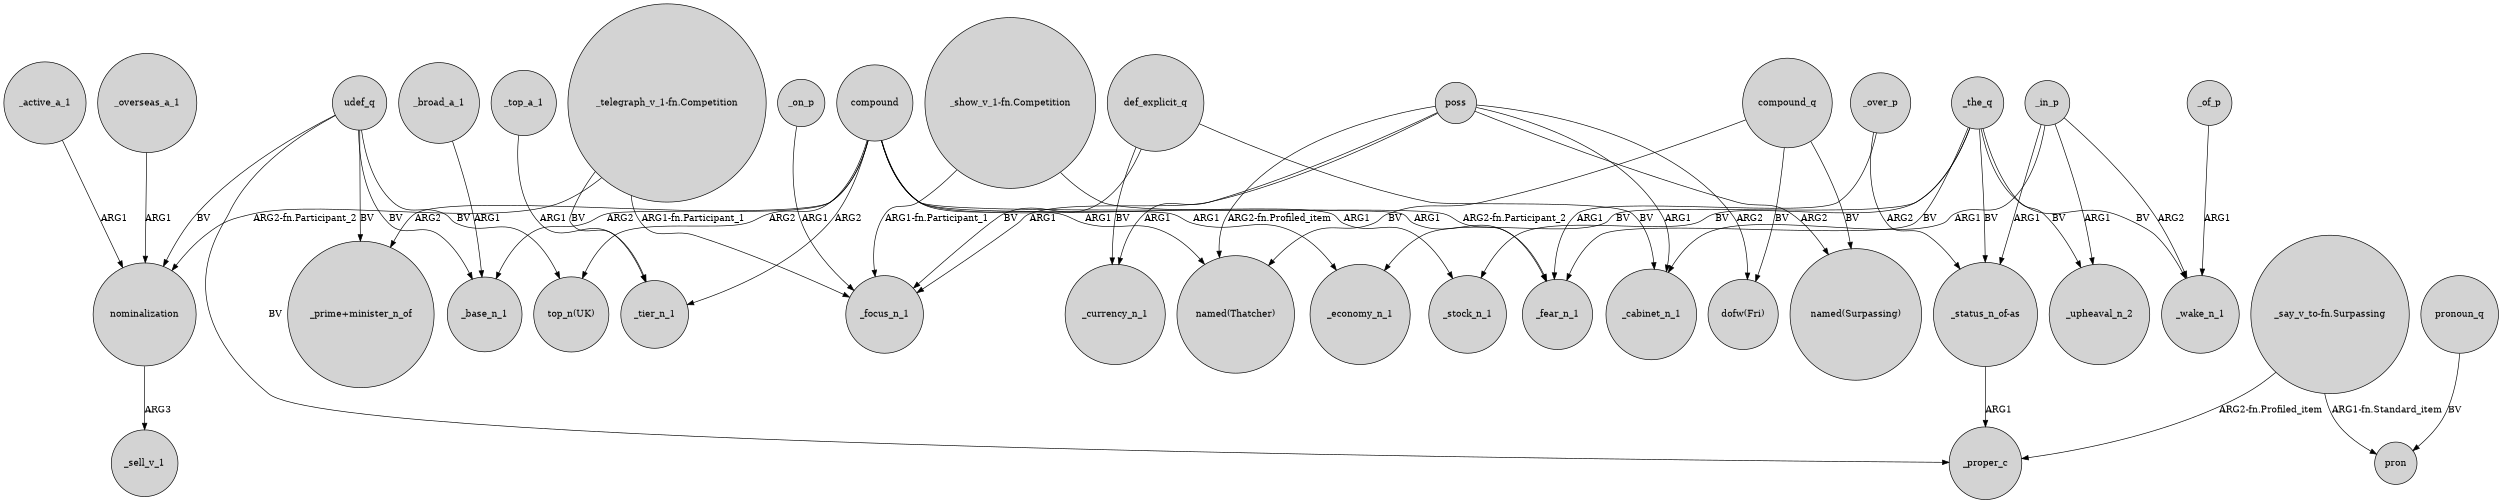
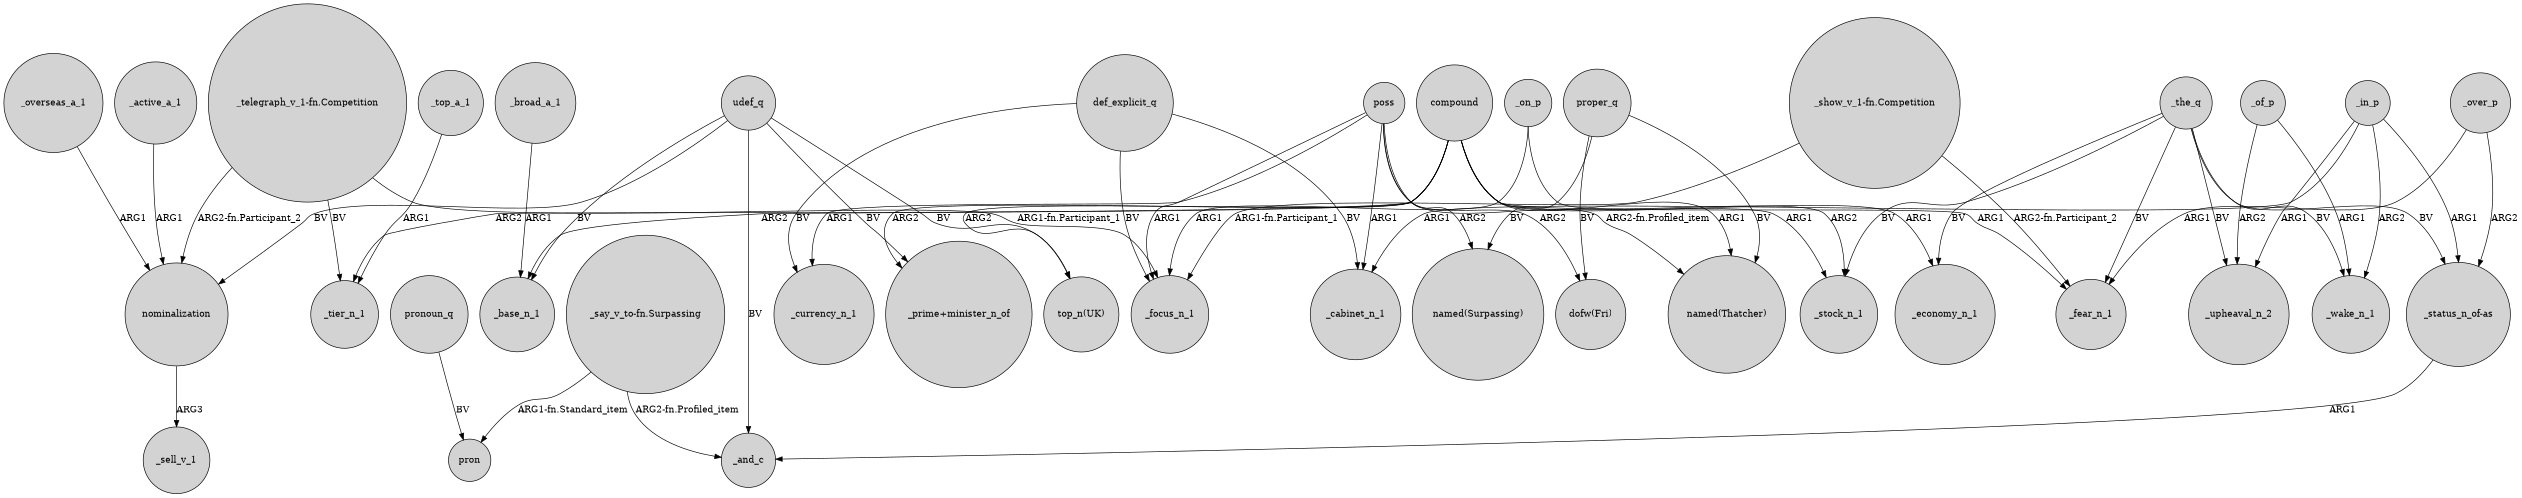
  digraph {
    node [shape=circle style=filled]
    _active_a_1
    nominalization
    _sell_v_1
    compound
    _base_n_1
    "_prime+minister_n_of"
    _tier_n_1
    "named(Thatcher)"
    _stock_n_1
    _economy_n_1
    _fear_n_1
    n12 [label="top_n(UK)"]
    udef_q
-   _and_c [label=_proper_c]
+   _and_c
    _top_a_1
    def_explicit_q
    _currency_n_1
    _focus_n_1
    _cabinet_n_1
-   proper_q [label=compound_q]
+   proper_q
    "dofw(Fri)"
    n22 [label="named(Surpassing)"]
    n23 [label=_upheaval_n_2]
    _of_p
    _wake_n_1
    poss
    _the_q
    "_status_n_of-as"
    _on_p
    _in_p
    "_show_v_1-fn.Competition"
    _broad_a_1
    pronoun_q
    pron
    _overseas_a_1
    "_telegraph_v_1-fn.Competition"
    "_say_v_to-fn.Surpassing"
    _over_p
    _active_a_1 -> nominalization [label=ARG1]
    nominalization -> _sell_v_1 [label=ARG3]
    compound -> _base_n_1 [label=ARG2]
    compound -> "_prime+minister_n_of" [label=ARG2]
    compound -> _tier_n_1 [label=ARG2]
    compound -> "named(Thatcher)" [label=ARG1]
    compound -> _stock_n_1 [label=ARG1]
    compound -> _economy_n_1 [label=ARG1]
    compound -> _fear_n_1 [label=ARG1]
    compound -> n12 [label=ARG2]
    udef_q -> nominalization [label=BV]
    udef_q -> _base_n_1 [label=BV]
    udef_q -> "_prime+minister_n_of" [label=BV]
    udef_q -> n12 [label=BV]
    udef_q -> _and_c [label=BV]
    _top_a_1 -> _tier_n_1 [label=ARG1]
    def_explicit_q -> _currency_n_1 [label=BV]
    def_explicit_q -> _focus_n_1 [label=BV]
    def_explicit_q -> _cabinet_n_1 [label=BV]
    proper_q -> "named(Thatcher)" [label=BV]
    proper_q -> "dofw(Fri)" [label=BV]
    proper_q -> n22 [label=BV]
+   _of_p -> n23 [label=ARG2]
    _of_p -> _wake_n_1 [label=ARG1]
    poss -> "named(Thatcher)" [label="ARG2-fn.Profiled_item"]
    poss -> _currency_n_1 [label=ARG1]
    poss -> _focus_n_1 [label=ARG1]
    poss -> _cabinet_n_1 [label=ARG1]
    poss -> "dofw(Fri)" [label=ARG2]
    poss -> n22 [label=ARG2]
    _the_q -> _stock_n_1 [label=BV]
    _the_q -> _economy_n_1 [label=BV]
    _the_q -> _fear_n_1 [label=BV]
    _the_q -> n23 [label=BV]
    _the_q -> _wake_n_1 [label=BV]
    _the_q -> "_status_n_of-as" [label=BV]
    "_status_n_of-as" -> _and_c [label=ARG1]
+   _on_p -> _stock_n_1 [label=ARG2]
    _on_p -> _focus_n_1 [label=ARG1]
    _in_p -> _cabinet_n_1 [label=ARG1]
    _in_p -> n23 [label=ARG1]
    _in_p -> _wake_n_1 [label=ARG2]
    _in_p -> "_status_n_of-as" [label=ARG1]
    "_show_v_1-fn.Competition" -> _fear_n_1 [label="ARG2-fn.Participant_2"]
    "_show_v_1-fn.Competition" -> _focus_n_1 [label="ARG1-fn.Participant_1"]
    _broad_a_1 -> _base_n_1 [label=ARG1]
    pronoun_q -> pron [label=BV]
    _overseas_a_1 -> nominalization [label=ARG1]
    "_telegraph_v_1-fn.Competition" -> nominalization [label="ARG2-fn.Participant_2"]
    "_telegraph_v_1-fn.Competition" -> _tier_n_1 [label=BV]
    "_telegraph_v_1-fn.Competition" -> _focus_n_1 [label="ARG1-fn.Participant_1"]
    "_say_v_to-fn.Surpassing" -> _and_c [label="ARG2-fn.Profiled_item"]
    "_say_v_to-fn.Surpassing" -> pron [label="ARG1-fn.Standard_item"]
    _over_p -> _fear_n_1 [label=ARG1]
    _over_p -> "_status_n_of-as" [label=ARG2]
  }
